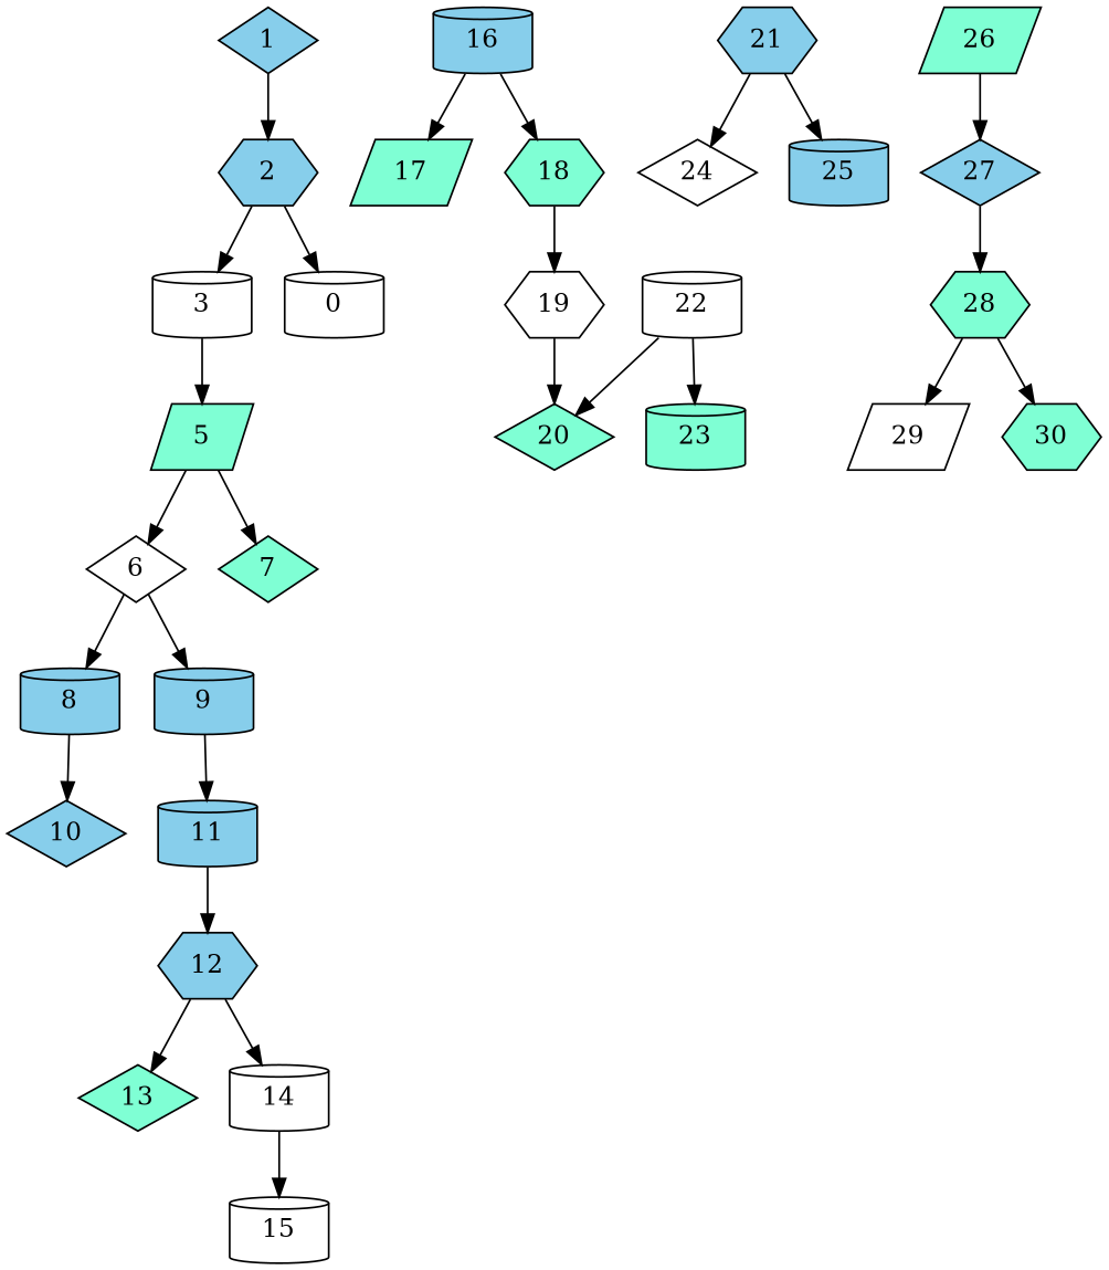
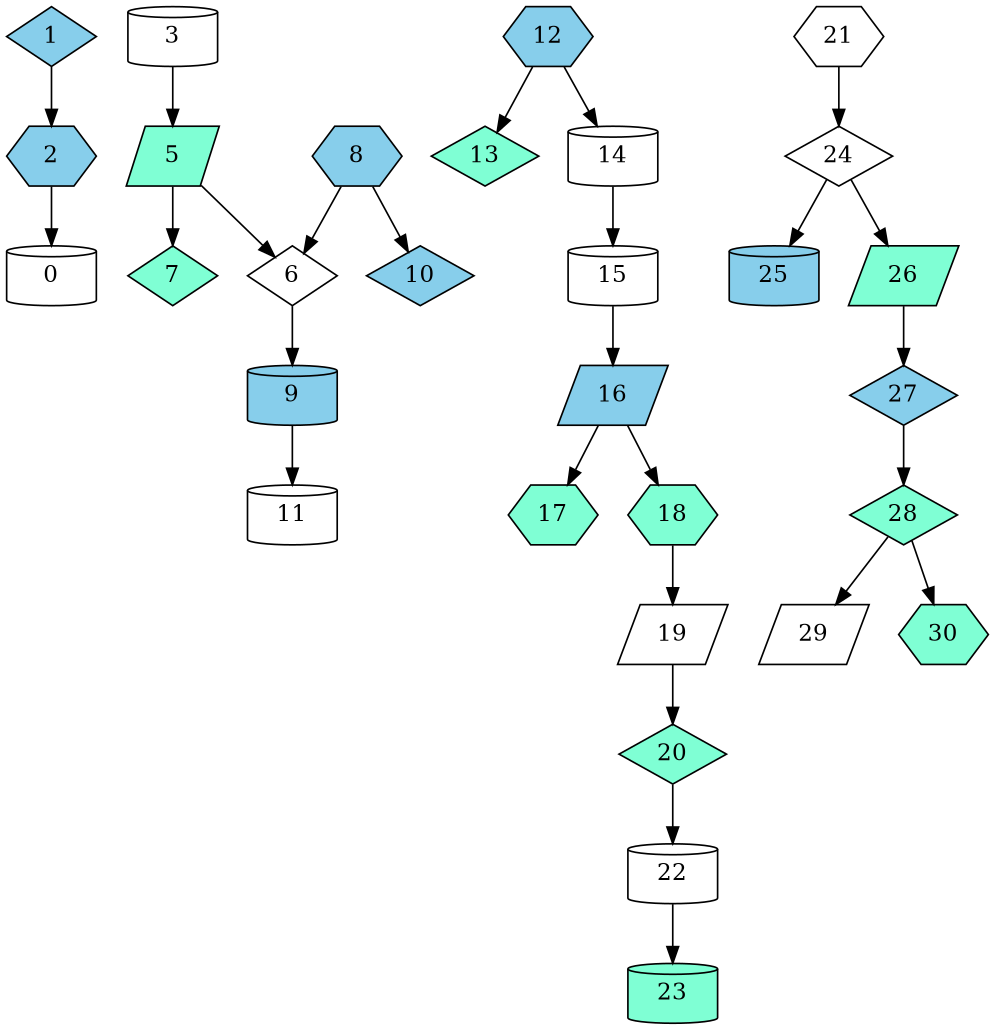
  digraph {
    node [alpha=0.14 fillcolor=skyblue shape=cylinder style=filled]
    1 [alpha=0.19 expect_size=27908096 shape=diamond]
    2 [expect_size=12848128 shape=hexagon]
    3 [alpha=0.15 expect_size=18560000 fillcolor=white]
    n4 [alpha=0.03 expect_size=32658432 fillcolor=white label=0]
    5 [alpha=0.11 expect_size=6618112 fillcolor=aquamarine shape=parallelogram]
    6 [alpha=0.05 expect_size=34596864 fillcolor=white shape=diamond]
    7 [alpha=0.05 expect_size=6714368 fillcolor=aquamarine shape=diamond]
-   8 [alpha=0.07 expect_size=12231680]
+   8 [alpha=0.07 expect_size=12231680 shape=hexagon]
    9 [alpha=0.01 expect_size=24442880]
    10 [alpha=0.09 expect_size=48337920 shape=diamond]
-   11 [alpha=0.08 expect_size=32278528]
+   11 [alpha=0.08 expect_size=32278528 fillcolor=white]
    12 [alpha=0.20 expect_size=28884992 shape=hexagon]
    13 [alpha=0.03 expect_size=13901824 fillcolor=aquamarine shape=diamond]
    14 [alpha=0.07 expect_size=49817600 fillcolor=white]
    15 [alpha=0.11 expect_size=10582016 fillcolor=white]
-   16 [alpha=0.13 expect_size=37454848]
-   17 [expect_size=49698816 fillcolor=aquamarine shape=parallelogram]
+   16 [alpha=0.13 expect_size=37454848 shape=parallelogram]
+   17 [expect_size=49698816 fillcolor=aquamarine shape=hexagon]
    18 [expect_size=14786560 fillcolor=aquamarine shape=hexagon]
-   19 [alpha=0.10 expect_size=30838784 fillcolor=white shape=hexagon]
+   19 [alpha=0.10 expect_size=30838784 fillcolor=white shape=parallelogram]
    20 [alpha=0.10 expect_size=34317312 fillcolor=aquamarine shape=diamond]
    22 [expect_size=27300864 fillcolor=white]
-   21 [alpha=0.00 expect_size=8922112 shape=hexagon]
+   21 [alpha=0.00 expect_size=8922112 fillcolor=white shape=hexagon]
    24 [alpha=0.03 expect_size=32842752 fillcolor=white shape=diamond]
    23 [alpha=0.13 expect_size=26384384 fillcolor=aquamarine]
    25 [alpha=0.15 expect_size=49740800]
    26 [alpha=0.18 expect_size=28388352 fillcolor=aquamarine shape=parallelogram]
    27 [alpha=0.02 expect_size=12803072 shape=diamond]
-   28 [alpha=0.10 expect_size=45411328 fillcolor=aquamarine shape=hexagon]
+   28 [alpha=0.10 expect_size=45411328 fillcolor=aquamarine shape=diamond]
    29 [alpha=0.05 expect_size=31363072 fillcolor=white shape=parallelogram]
    30 [alpha=0.19 expect_size=7080960 fillcolor=aquamarine shape=hexagon]
    1 -> 2
-   2 -> 3
    2 -> n4
    3 -> 5
    5 -> 6
    5 -> 7
-   6 -> 8
+   8 -> 6
    6 -> 9
    8 -> 10
    9 -> 11
-   11 -> 12
    12 -> 13
    12 -> 14
    14 -> 15
+   15 -> 16
    16 -> 17
    16 -> 18
    18 -> 19
    19 -> 20
-   22 -> 20
+   20 -> 22
    22 -> 23
    21 -> 24
-   21 -> 25
+   24 -> 25
+   24 -> 26
    26 -> 27
    27 -> 28
    28 -> 29
    28 -> 30
  }
